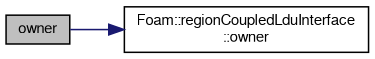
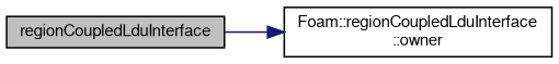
  digraph {
    rankdir=LR
    node [color=black fontname=FreeSans fontsize=10 shape=record]
-   n1 [fillcolor=grey75 fontcolor=black height=0.2 label=owner style=filled width=0.4]
+   n1 [fillcolor=grey75 fontcolor=black height=0.2 label=regionCoupledLduInterface style=filled width=0.4]
    n2 [height=0.2 label="Foam::regionCoupledLduInterface\l::owner" width=0.4]
    n1 -> n2 [color=midnightblue fontname=FreeSans fontsize=10 labelfontname=FreeSans labelfontsize=10 style=solid]
  }
